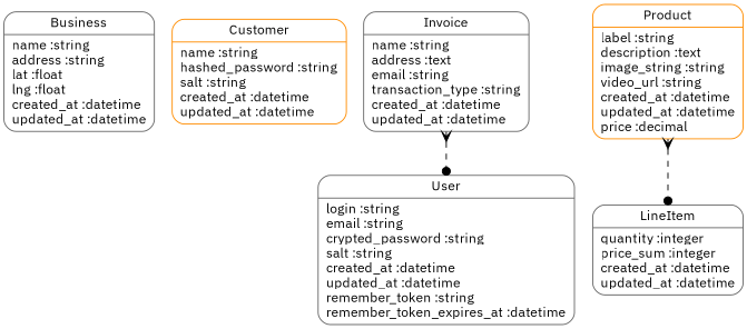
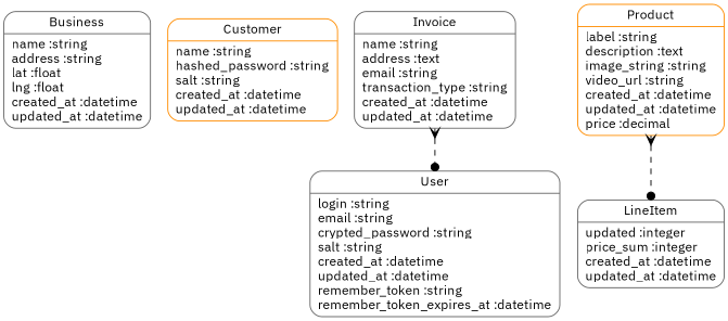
  digraph {
    fontname="IBM Plex Sans"
    splines=true
    node [color=gray40 fontname="IBM Plex Sans" shape=Mrecord]
    edge [arrowhead=dot arrowtail=crow dir=both fontname="IBM Plex Sans" style=dashed]
    n1 [label="{Business|name :string\laddress :string\llat :float\llng :float\lcreated_at :datetime\lupdated_at :datetime\l}"]
    n2 [color=darkorange label="{Customer|name :string\lhashed_password :string\lsalt :string\lcreated_at :datetime\lupdated_at :datetime\l}"]
    n3 [label="{Invoice|name :string\laddress :text\lemail :string\ltransaction_type :string\lcreated_at :datetime\lupdated_at :datetime\l}"]
    n4 [label="{User|login :string\lemail :string\lcrypted_password :string\lsalt :string\lcreated_at :datetime\lupdated_at :datetime\lremember_token :string\lremember_token_expires_at :datetime\l}"]
-   n5 [label="{LineItem|quantity :integer\lprice_sum :integer\lcreated_at :datetime\lupdated_at :datetime\l}"]
+   n5 [label="{LineItem|updated :integer\lprice_sum :integer\lcreated_at :datetime\lupdated_at :datetime\l}"]
    n6 [color=darkorange label="{Product|label :string\ldescription :text\limage_string :string\lvideo_url :string\lcreated_at :datetime\lupdated_at :datetime\lprice :decimal\l}"]
    n3 -> n4
    n6 -> n5
  }
